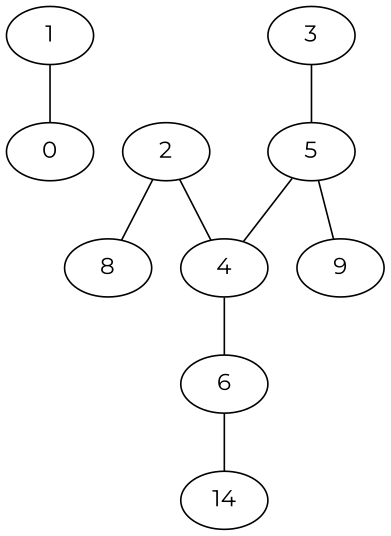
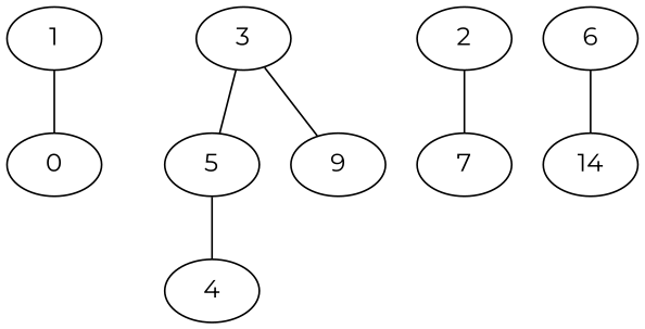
  graph {
    fontname=Montserrat
    node [chem=H fontname=Montserrat]
    edge [fontname=Montserrat valence=1]
    n1 [label=0]
    1 [chem=C]
    4 [chem=N]
    2 [chem=C]
-   8
+   8 [label=7]
    3 [chem=N]
    5 [chem=C]
    6 [chem=C]
    9
    n10 [label=14]
    1 -- n1
-   4 -- 6
-   2 -- 4 [valence=2]
    2 -- 8
    3 -- 5
    5 -- 4 [valence=2]
-   5 -- 9
+   3 -- 9
    6 -- n10
  }
